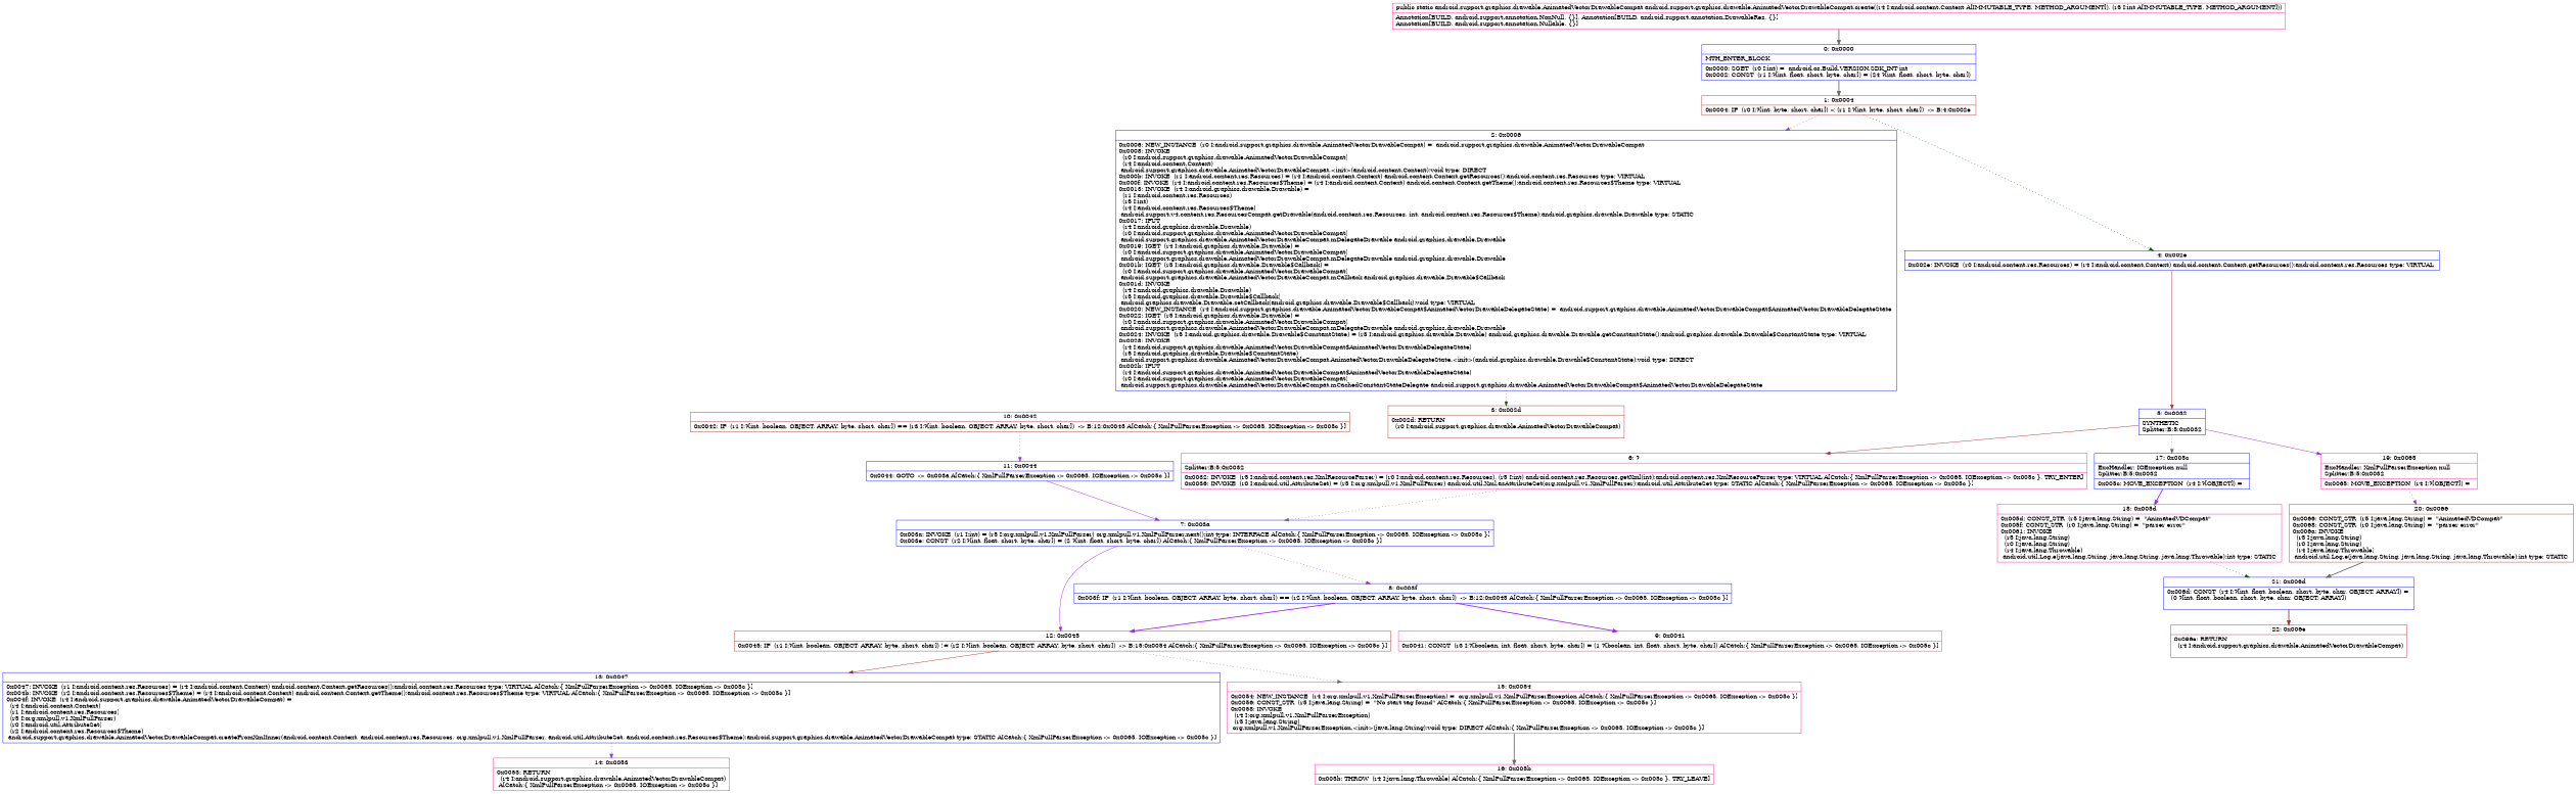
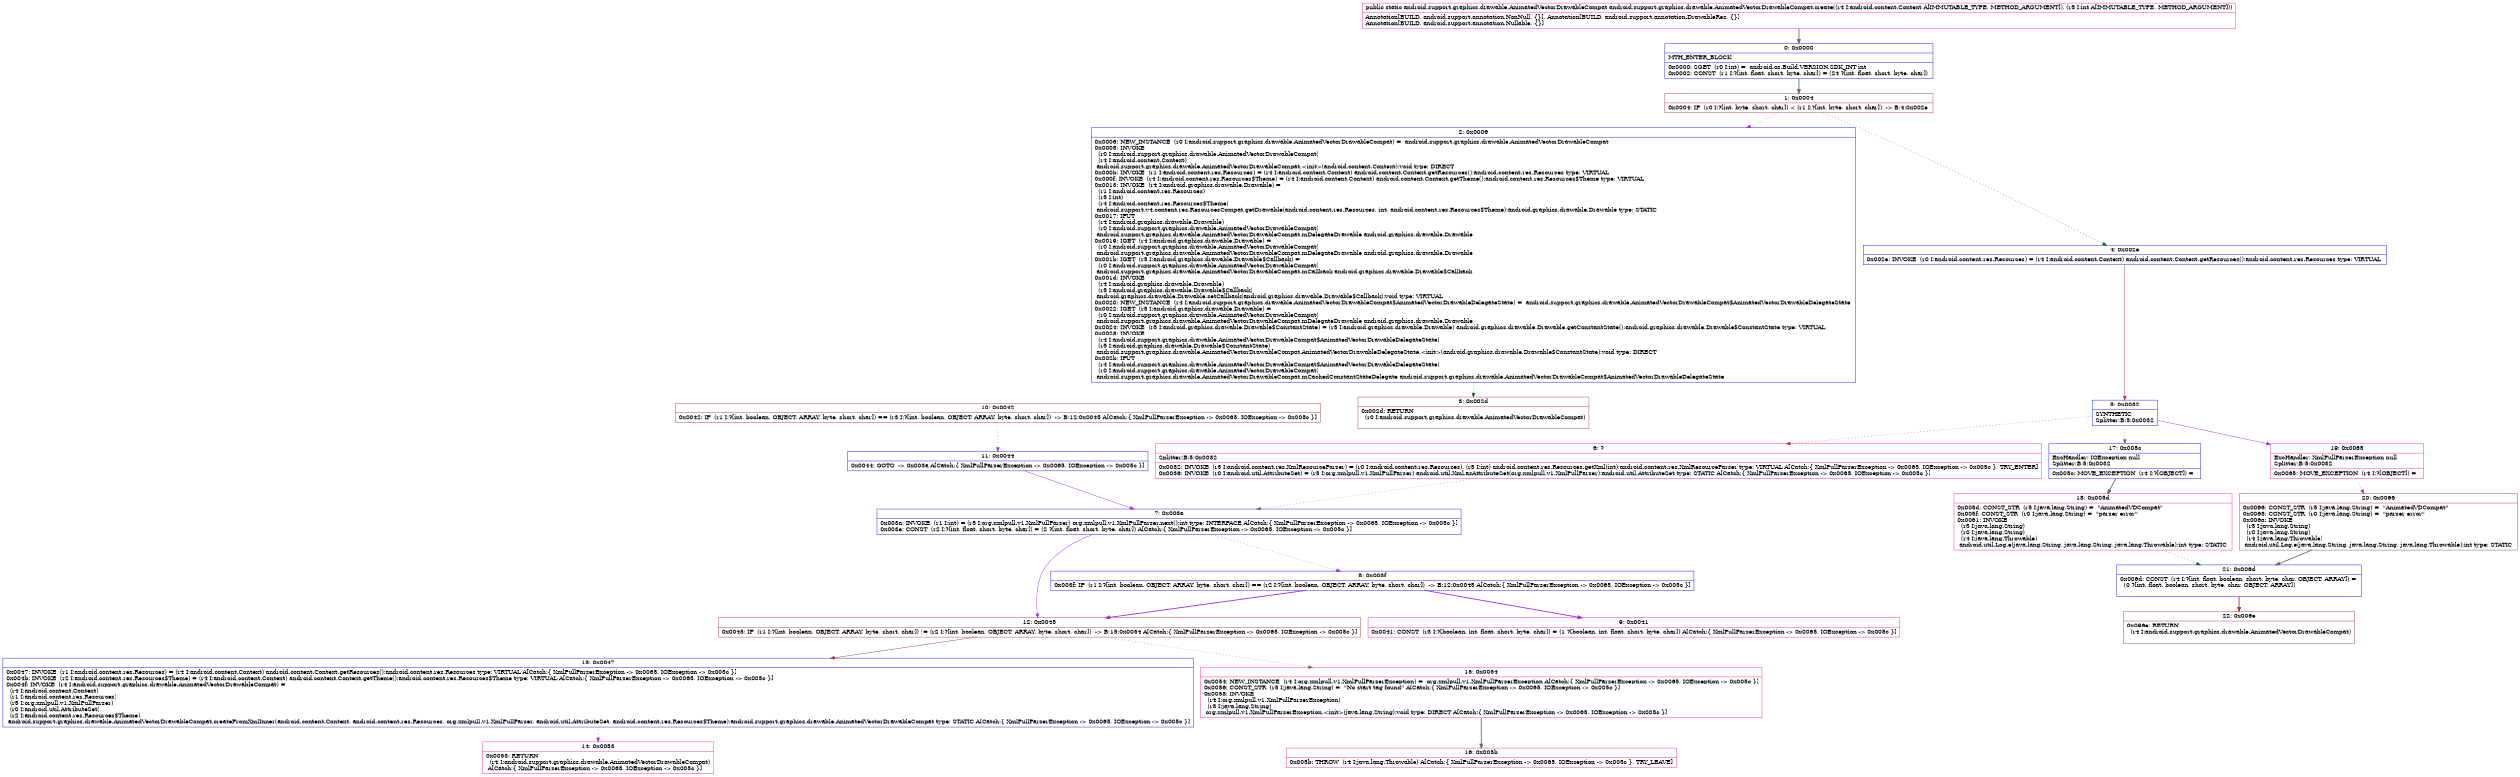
  digraph {
    node [color=blue shape=record]
    edge [color=purple style=dotted]
    n1 [label="{0\:\ 0x0000|MTH_ENTER_BLOCK\l|0x0000: SGET  (r0 I:int) =  android.os.Build.VERSION.SDK_INT int \l0x0002: CONST  (r1 I:?[int, float, short, byte, char]) = (24 ?[int, float, short, byte, char]) \l}"]
    n2 [color=brown label="{1\:\ 0x0004|0x0004: IF  (r0 I:?[int, byte, short, char]) \< (r1 I:?[int, byte, short, char])  \-\> B:4:0x002e \l}"]
    n3 [label="{2\:\ 0x0006|0x0006: NEW_INSTANCE  (r0 I:android.support.graphics.drawable.AnimatedVectorDrawableCompat) =  android.support.graphics.drawable.AnimatedVectorDrawableCompat \l0x0008: INVOKE  \l  (r0 I:android.support.graphics.drawable.AnimatedVectorDrawableCompat)\l  (r4 I:android.content.Context)\l android.support.graphics.drawable.AnimatedVectorDrawableCompat.\<init\>(android.content.Context):void type: DIRECT \l0x000b: INVOKE  (r1 I:android.content.res.Resources) = (r4 I:android.content.Context) android.content.Context.getResources():android.content.res.Resources type: VIRTUAL \l0x000f: INVOKE  (r4 I:android.content.res.Resources$Theme) = (r4 I:android.content.Context) android.content.Context.getTheme():android.content.res.Resources$Theme type: VIRTUAL \l0x0013: INVOKE  (r4 I:android.graphics.drawable.Drawable) = \l  (r1 I:android.content.res.Resources)\l  (r5 I:int)\l  (r4 I:android.content.res.Resources$Theme)\l android.support.v4.content.res.ResourcesCompat.getDrawable(android.content.res.Resources, int, android.content.res.Resources$Theme):android.graphics.drawable.Drawable type: STATIC \l0x0017: IPUT  \l  (r4 I:android.graphics.drawable.Drawable)\l  (r0 I:android.support.graphics.drawable.AnimatedVectorDrawableCompat)\l android.support.graphics.drawable.AnimatedVectorDrawableCompat.mDelegateDrawable android.graphics.drawable.Drawable \l0x0019: IGET  (r4 I:android.graphics.drawable.Drawable) = \l  (r0 I:android.support.graphics.drawable.AnimatedVectorDrawableCompat)\l android.support.graphics.drawable.AnimatedVectorDrawableCompat.mDelegateDrawable android.graphics.drawable.Drawable \l0x001b: IGET  (r5 I:android.graphics.drawable.Drawable$Callback) = \l  (r0 I:android.support.graphics.drawable.AnimatedVectorDrawableCompat)\l android.support.graphics.drawable.AnimatedVectorDrawableCompat.mCallback android.graphics.drawable.Drawable$Callback \l0x001d: INVOKE  \l  (r4 I:android.graphics.drawable.Drawable)\l  (r5 I:android.graphics.drawable.Drawable$Callback)\l android.graphics.drawable.Drawable.setCallback(android.graphics.drawable.Drawable$Callback):void type: VIRTUAL \l0x0020: NEW_INSTANCE  (r4 I:android.support.graphics.drawable.AnimatedVectorDrawableCompat$AnimatedVectorDrawableDelegateState) =  android.support.graphics.drawable.AnimatedVectorDrawableCompat$AnimatedVectorDrawableDelegateState \l0x0022: IGET  (r5 I:android.graphics.drawable.Drawable) = \l  (r0 I:android.support.graphics.drawable.AnimatedVectorDrawableCompat)\l android.support.graphics.drawable.AnimatedVectorDrawableCompat.mDelegateDrawable android.graphics.drawable.Drawable \l0x0024: INVOKE  (r5 I:android.graphics.drawable.Drawable$ConstantState) = (r5 I:android.graphics.drawable.Drawable) android.graphics.drawable.Drawable.getConstantState():android.graphics.drawable.Drawable$ConstantState type: VIRTUAL \l0x0028: INVOKE  \l  (r4 I:android.support.graphics.drawable.AnimatedVectorDrawableCompat$AnimatedVectorDrawableDelegateState)\l  (r5 I:android.graphics.drawable.Drawable$ConstantState)\l android.support.graphics.drawable.AnimatedVectorDrawableCompat.AnimatedVectorDrawableDelegateState.\<init\>(android.graphics.drawable.Drawable$ConstantState):void type: DIRECT \l0x002b: IPUT  \l  (r4 I:android.support.graphics.drawable.AnimatedVectorDrawableCompat$AnimatedVectorDrawableDelegateState)\l  (r0 I:android.support.graphics.drawable.AnimatedVectorDrawableCompat)\l android.support.graphics.drawable.AnimatedVectorDrawableCompat.mCachedConstantStateDelegate android.support.graphics.drawable.AnimatedVectorDrawableCompat$AnimatedVectorDrawableDelegateState \l}"]
    n4 [label="{4\:\ 0x002e|0x002e: INVOKE  (r0 I:android.content.res.Resources) = (r4 I:android.content.Context) android.content.Context.getResources():android.content.res.Resources type: VIRTUAL \l}"]
    n5 [color=brown label="{3\:\ 0x002d|0x002d: RETURN  \l  (r0 I:android.support.graphics.drawable.AnimatedVectorDrawableCompat)\l \l}"]
    n6 [label="{5\:\ 0x0032|SYNTHETIC\lSplitter:B:5:0x0032\l}"]
    n7 [color=deeppink label="{6\:\ ?|Splitter:B:5:0x0032\l|0x0032: INVOKE  (r5 I:android.content.res.XmlResourceParser) = (r0 I:android.content.res.Resources), (r5 I:int) android.content.res.Resources.getXml(int):android.content.res.XmlResourceParser type: VIRTUAL A[Catch:\{ XmlPullParserException \-\> 0x0065, IOException \-\> 0x005c \}, TRY_ENTER]\l0x0036: INVOKE  (r0 I:android.util.AttributeSet) = (r5 I:org.xmlpull.v1.XmlPullParser) android.util.Xml.asAttributeSet(org.xmlpull.v1.XmlPullParser):android.util.AttributeSet type: STATIC A[Catch:\{ XmlPullParserException \-\> 0x0065, IOException \-\> 0x005c \}]\l}"]
    n8 [label="{17\:\ 0x005c|ExcHandler: IOException null\lSplitter:B:5:0x0032\l|0x005c: MOVE_EXCEPTION  (r4 I:?[OBJECT]) =  \l}"]
    n9 [color=deeppink label="{19\:\ 0x0065|ExcHandler: XmlPullParserException null\lSplitter:B:5:0x0032\l|0x0065: MOVE_EXCEPTION  (r4 I:?[OBJECT]) =  \l}"]
    n10 [label="{7\:\ 0x003a|0x003a: INVOKE  (r1 I:int) = (r5 I:org.xmlpull.v1.XmlPullParser) org.xmlpull.v1.XmlPullParser.next():int type: INTERFACE A[Catch:\{ XmlPullParserException \-\> 0x0065, IOException \-\> 0x005c \}]\l0x003e: CONST  (r2 I:?[int, float, short, byte, char]) = (2 ?[int, float, short, byte, char]) A[Catch:\{ XmlPullParserException \-\> 0x0065, IOException \-\> 0x005c \}]\l}"]
    n11 [color=deeppink label="{18\:\ 0x005d|0x005d: CONST_STR  (r5 I:java.lang.String) =  \"AnimatedVDCompat\" \l0x005f: CONST_STR  (r0 I:java.lang.String) =  \"parser error\" \l0x0061: INVOKE  \l  (r5 I:java.lang.String)\l  (r0 I:java.lang.String)\l  (r4 I:java.lang.Throwable)\l android.util.Log.e(java.lang.String, java.lang.String, java.lang.Throwable):int type: STATIC \l}"]
    n12 [color=brown label="{20\:\ 0x0066|0x0066: CONST_STR  (r5 I:java.lang.String) =  \"AnimatedVDCompat\" \l0x0068: CONST_STR  (r0 I:java.lang.String) =  \"parser error\" \l0x006a: INVOKE  \l  (r5 I:java.lang.String)\l  (r0 I:java.lang.String)\l  (r4 I:java.lang.Throwable)\l android.util.Log.e(java.lang.String, java.lang.String, java.lang.Throwable):int type: STATIC \l}"]
    n13 [label="{8\:\ 0x003f|0x003f: IF  (r1 I:?[int, boolean, OBJECT, ARRAY, byte, short, char]) == (r2 I:?[int, boolean, OBJECT, ARRAY, byte, short, char])  \-\> B:12:0x0045 A[Catch:\{ XmlPullParserException \-\> 0x0065, IOException \-\> 0x005c \}]\l}"]
    n14 [color=brown label="{12\:\ 0x0045|0x0045: IF  (r1 I:?[int, boolean, OBJECT, ARRAY, byte, short, char]) != (r2 I:?[int, boolean, OBJECT, ARRAY, byte, short, char])  \-\> B:15:0x0054 A[Catch:\{ XmlPullParserException \-\> 0x0065, IOException \-\> 0x005c \}]\l}"]
    n15 [color=deeppink label="{9\:\ 0x0041|0x0041: CONST  (r3 I:?[boolean, int, float, short, byte, char]) = (1 ?[boolean, int, float, short, byte, char]) A[Catch:\{ XmlPullParserException \-\> 0x0065, IOException \-\> 0x005c \}]\l}"]
    n16 [label="{13\:\ 0x0047|0x0047: INVOKE  (r1 I:android.content.res.Resources) = (r4 I:android.content.Context) android.content.Context.getResources():android.content.res.Resources type: VIRTUAL A[Catch:\{ XmlPullParserException \-\> 0x0065, IOException \-\> 0x005c \}]\l0x004b: INVOKE  (r2 I:android.content.res.Resources$Theme) = (r4 I:android.content.Context) android.content.Context.getTheme():android.content.res.Resources$Theme type: VIRTUAL A[Catch:\{ XmlPullParserException \-\> 0x0065, IOException \-\> 0x005c \}]\l0x004f: INVOKE  (r4 I:android.support.graphics.drawable.AnimatedVectorDrawableCompat) = \l  (r4 I:android.content.Context)\l  (r1 I:android.content.res.Resources)\l  (r5 I:org.xmlpull.v1.XmlPullParser)\l  (r0 I:android.util.AttributeSet)\l  (r2 I:android.content.res.Resources$Theme)\l android.support.graphics.drawable.AnimatedVectorDrawableCompat.createFromXmlInner(android.content.Context, android.content.res.Resources, org.xmlpull.v1.XmlPullParser, android.util.AttributeSet, android.content.res.Resources$Theme):android.support.graphics.drawable.AnimatedVectorDrawableCompat type: STATIC A[Catch:\{ XmlPullParserException \-\> 0x0065, IOException \-\> 0x005c \}]\l}"]
    n17 [color=deeppink label="{15\:\ 0x0054|0x0054: NEW_INSTANCE  (r4 I:org.xmlpull.v1.XmlPullParserException) =  org.xmlpull.v1.XmlPullParserException A[Catch:\{ XmlPullParserException \-\> 0x0065, IOException \-\> 0x005c \}]\l0x0056: CONST_STR  (r5 I:java.lang.String) =  \"No start tag found\" A[Catch:\{ XmlPullParserException \-\> 0x0065, IOException \-\> 0x005c \}]\l0x0058: INVOKE  \l  (r4 I:org.xmlpull.v1.XmlPullParserException)\l  (r5 I:java.lang.String)\l org.xmlpull.v1.XmlPullParserException.\<init\>(java.lang.String):void type: DIRECT A[Catch:\{ XmlPullParserException \-\> 0x0065, IOException \-\> 0x005c \}]\l}"]
    n18 [color=brown label="{10\:\ 0x0042|0x0042: IF  (r1 I:?[int, boolean, OBJECT, ARRAY, byte, short, char]) == (r3 I:?[int, boolean, OBJECT, ARRAY, byte, short, char])  \-\> B:12:0x0045 A[Catch:\{ XmlPullParserException \-\> 0x0065, IOException \-\> 0x005c \}]\l}"]
    n19 [label="{11\:\ 0x0044|0x0044: GOTO  \-\> 0x003a A[Catch:\{ XmlPullParserException \-\> 0x0065, IOException \-\> 0x005c \}]\l}"]
    n20 [color=deeppink label="{14\:\ 0x0053|0x0053: RETURN  \l  (r4 I:android.support.graphics.drawable.AnimatedVectorDrawableCompat)\l A[Catch:\{ XmlPullParserException \-\> 0x0065, IOException \-\> 0x005c \}]\l}"]
    n21 [color=deeppink label="{16\:\ 0x005b|0x005b: THROW  (r4 I:java.lang.Throwable) A[Catch:\{ XmlPullParserException \-\> 0x0065, IOException \-\> 0x005c \}, TRY_LEAVE]\l}"]
    n22 [label="{21\:\ 0x006d|0x006d: CONST  (r4 I:?[int, float, boolean, short, byte, char, OBJECT, ARRAY]) = \l  (0 ?[int, float, boolean, short, byte, char, OBJECT, ARRAY])\l \l}"]
    n23 [color=brown label="{22\:\ 0x006e|0x096e: RETURN  \l  (r4 I:android.support.graphics.drawable.AnimatedVectorDrawableCompat)\l \l}"]
    n24 [color=deeppink label="{public static android.support.graphics.drawable.AnimatedVectorDrawableCompat android.support.graphics.drawable.AnimatedVectorDrawableCompat.create((r4 I:android.content.Context A[IMMUTABLE_TYPE, METHOD_ARGUMENT]), (r5 I:int A[IMMUTABLE_TYPE, METHOD_ARGUMENT]))  | Annotation[BUILD, android.support.annotation.NonNull, \{\}], Annotation[BUILD, android.support.annotation.DrawableRes, \{\}]\lAnnotation[BUILD, android.support.annotation.Nullable, \{\}]\l}"]
    n1 -> n2 [color=gray40 style=bold]
    n2 -> n3
    n2 -> n4 [color=darkgreen]
    n3 -> n5 [color=darkgreen]
    n4 -> n6 [color=brown style=solid]
-   n6 -> n7 [color=brown style=solid]
+   n6 -> n7 [color=brown]
    n6 -> n8 [color=gray40]
    n6 -> n9 [style=solid]
    n7 -> n10 [color=gray40]
-   n8 -> n11 [style=bold]
+   n8 -> n11 [color=gray40 style=bold]
    n9 -> n12
    n10 -> n13
    n10 -> n14 [style=solid]
    n11 -> n22 [color=darkgreen]
    n12 -> n22 [color=gray40 style=bold]
    n13 -> n14 [style=bold]
    n13 -> n15 [style=bold]
    n14 -> n16 [color=brown style=solid]
    n14 -> n17 [color=gray40]
    n16 -> n20
    n17 -> n21 [color=gray40 style=bold]
    n18 -> n19
    n19 -> n10 [style=solid]
    n22 -> n23 [color=brown style=bold]
    n24 -> n1 [color=gray40 style=bold]
  }
